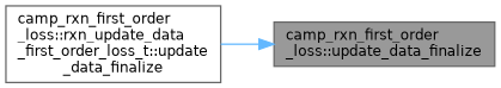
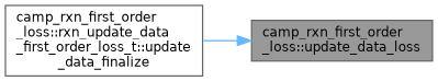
  digraph {
    rankdir=RL
    node [fontname=Helvetica fontsize=10 shape=box style=filled]
-   n1 [color=gray40 fillcolor=grey60 fontcolor=black height=0.2 label="camp_rxn_first_order\l_loss::update_data_finalize" width=0.4]
+   n1 [color=gray40 fillcolor=grey60 fontcolor=black height=0.2 label="camp_rxn_first_order\l_loss::update_data_loss" width=0.4]
    n2 [color=grey40 fillcolor=white height=0.2 label="camp_rxn_first_order\l_loss::rxn_update_data\l_first_order_loss_t::update\l_data_finalize" width=0.4]
    n1 -> n2 [color=steelblue1 dir=back fontname=Helvetica fontsize=10 labelfontname=Helvetica labelfontsize=10 style=solid]
  }
